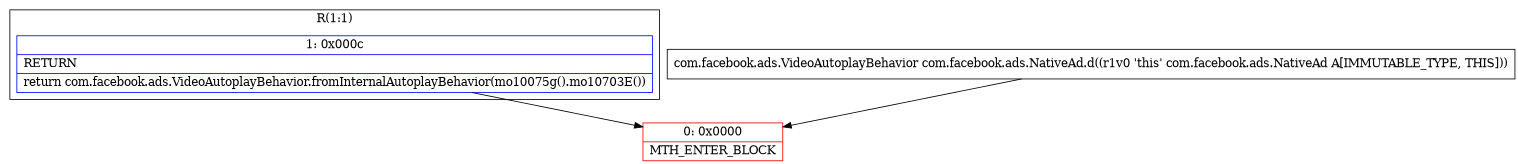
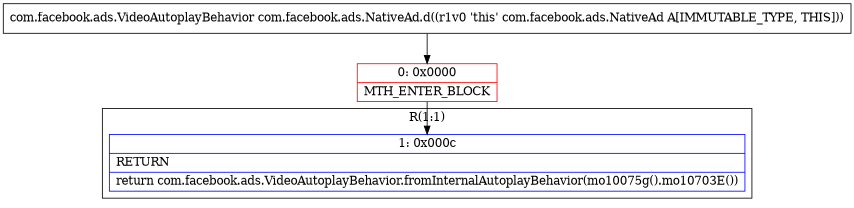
  digraph {
    node [shape=record]
    n1 [color=blue label="{1\:\ 0x000c|RETURN\l|return com.facebook.ads.VideoAutoplayBehavior.fromInternalAutoplayBehavior(mo10075g().mo10703E())\l}"]
    n2 [color=red label="{0\:\ 0x0000|MTH_ENTER_BLOCK\l}"]
    n3 [label="{com.facebook.ads.VideoAutoplayBehavior com.facebook.ads.NativeAd.d((r1v0 'this' com.facebook.ads.NativeAd A[IMMUTABLE_TYPE, THIS])) }"]
    subgraph cluster_1 {
      label="R(1:1)"
      n1
    }
-   n1 -> n2
+   n2 -> n1
    n3 -> n2
  }
